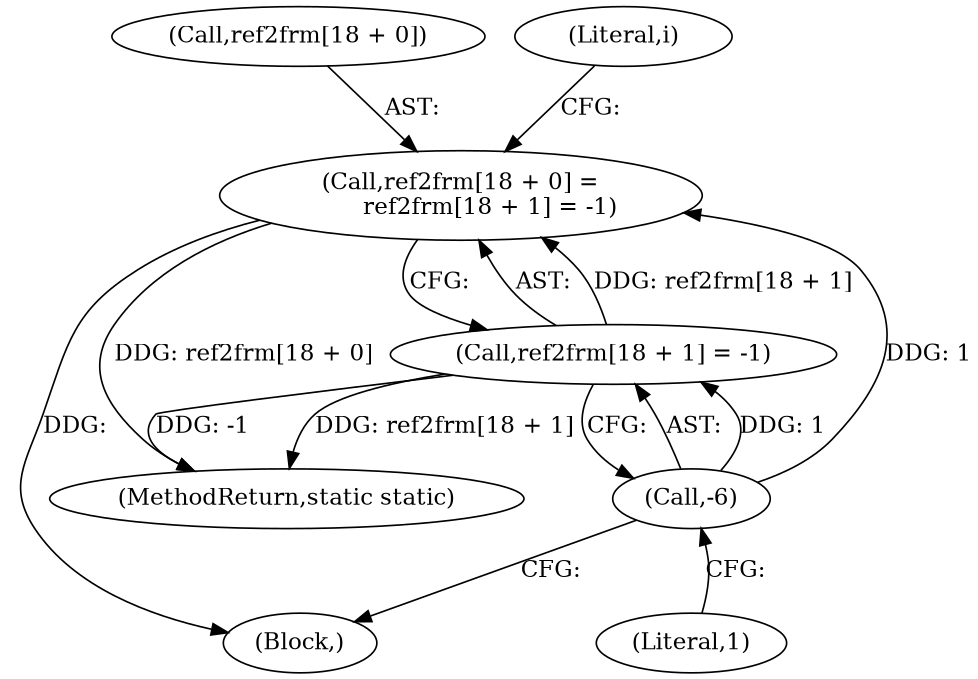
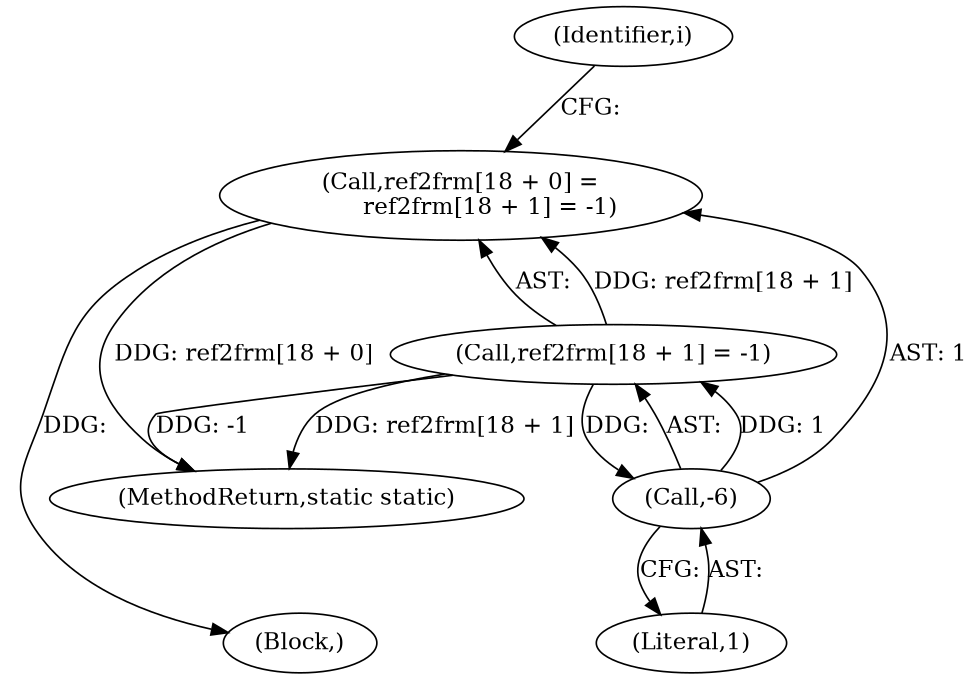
  digraph {
    n1 [label="(Call,ref2frm[18 + 0] =\n        ref2frm[18 + 1] = -1)"]
    n2 [label="(Call,ref2frm[18 + 1] = -1)"]
    n3 [label="(MethodReturn,static static)"]
    n4 [label="(Block,)"]
    n5 [label="(Call,-6)"]
    n6 [label="(Literal,1)"]
-   n7 [label="(Call,ref2frm[18 + 0])"]
-   n8 [label="(Literal,i)"]
-   n1 -> n2 [label="CFG: "]
+   n8 [label="(Identifier,i)"]
    n1 -> n3 [label="DDG: ref2frm[18 + 0]"]
    n1 -> n4 [label="DDG: "]
    n2 -> n1 [label="AST: "]
    n2 -> n1 [label="DDG: ref2frm[18 + 1]"]
    n2 -> n3 [label="DDG: -1"]
    n2 -> n3 [label="DDG: ref2frm[18 + 1]"]
-   n2 -> n5 [label="CFG: "]
-   n5 -> n1 [label="DDG: 1"]
+   n2 -> n5 [label="DDG: "]
+   n5 -> n1 [label="AST: 1"]
    n5 -> n2 [label="AST: "]
    n5 -> n2 [label="DDG: 1"]
-   n5 -> n4 [label="CFG: "]
-   n6 -> n5 [label="CFG: "]
-   n7 -> n1 [label="AST: "]
+   n5 -> n6 [label="CFG: "]
+   n6 -> n5 [label="AST: "]
    n8 -> n1 [label="CFG: "]
  }
